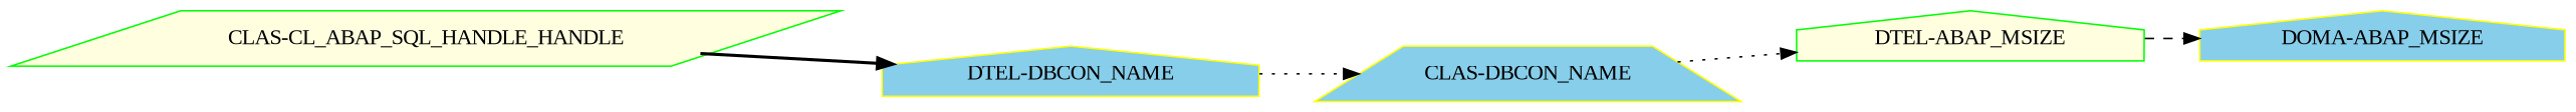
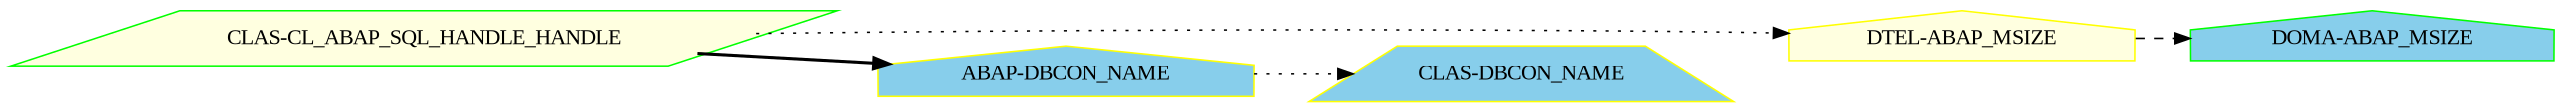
  digraph {
    fontname="Liberation Serif"
    rankdir=LR
    node [color=yellow fillcolor=skyblue fontname="Liberation Serif" shape=house style=filled]
    edge [fontname="Liberation Serif" style=dotted]
    n1 [color=green fillcolor=lightyellow label="CLAS-CL_ABAP_SQL_HANDLE_HANDLE" shape=parallelogram]
-   "DTEL-ABAP_MSIZE" [color=green fillcolor=lightyellow]
-   "DTEL-DBCON_NAME"
-   "DOMA-ABAP_MSIZE"
+   "DTEL-ABAP_MSIZE" [fillcolor=lightyellow]
+   "DTEL-DBCON_NAME" [label="ABAP-DBCON_NAME"]
+   "DOMA-ABAP_MSIZE" [color=green]
    n5 [label="CLAS-DBCON_NAME" shape=trapezium]
-   n5 -> "DTEL-ABAP_MSIZE"
+   n1 -> "DTEL-ABAP_MSIZE"
    n1 -> "DTEL-DBCON_NAME" [style=bold]
    "DTEL-ABAP_MSIZE" -> "DOMA-ABAP_MSIZE" [style=dashed]
    "DTEL-DBCON_NAME" -> n5
  }
